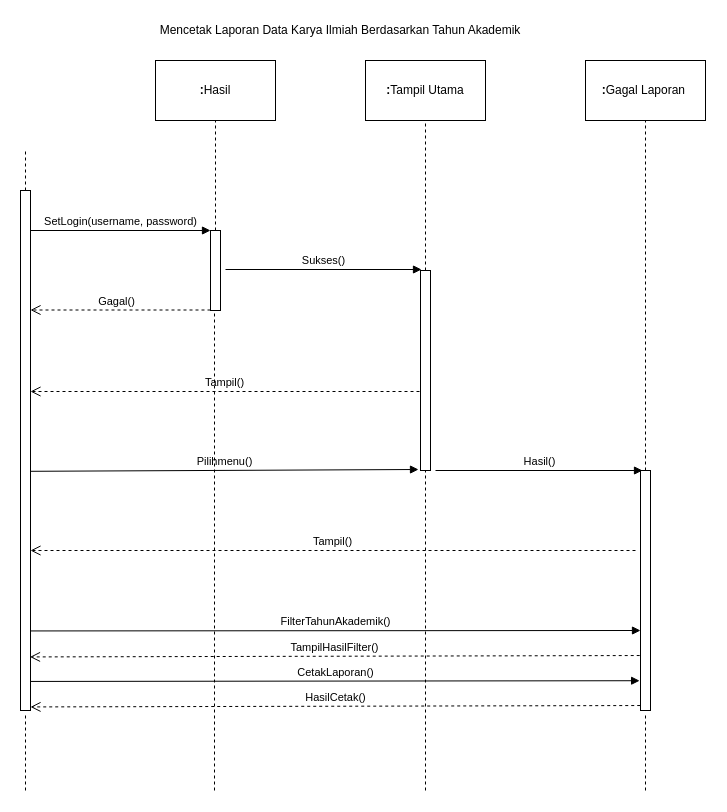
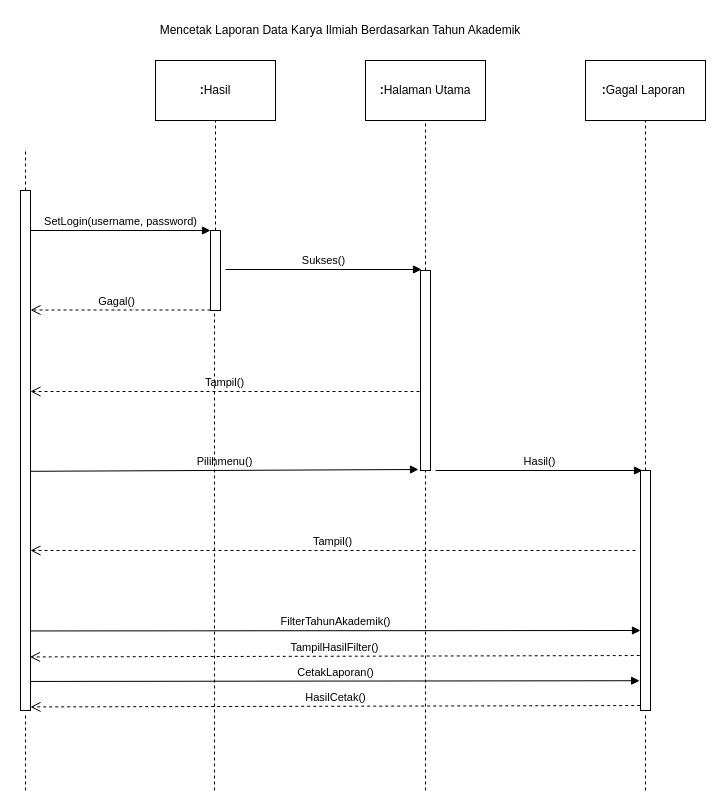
  <mxCell id="0" />
  <mxCell id="1" parent="0" />
  <mxCell id="2" value="" style="endArrow=none;dashed=1;html=1;" parent="1" source="3" edge="1"><mxGeometry width="50" height="50" relative="1" as="geometry"><mxPoint x="25" y="270" as="sourcePoint" /><mxPoint x="25" y="150" as="targetPoint" /></mxGeometry></mxCell>
  <mxCell id="3" value="" style="html=1;points=[];perimeter=orthogonalPerimeter;" parent="1" vertex="1"><mxGeometry x="20" y="190" width="10" height="520" as="geometry" /></mxCell>
  <mxCell id="4" value="&lt;b&gt;:&lt;/b&gt;Hasil" style="rounded=0;whiteSpace=wrap;html=1;" parent="1" vertex="1"><mxGeometry x="155" y="60" width="120" height="60" as="geometry" /></mxCell>
- <mxCell id="5" value="&lt;b&gt;:&lt;/b&gt;Tampil Utama" style="rounded=0;whiteSpace=wrap;html=1;" parent="1" vertex="1"><mxGeometry x="365" y="60" width="120" height="60" as="geometry" /></mxCell>
+ <mxCell id="5" value="&lt;b&gt;:&lt;/b&gt;Halaman Utama" style="rounded=0;whiteSpace=wrap;html=1;" parent="1" vertex="1"><mxGeometry x="365" y="60" width="120" height="60" as="geometry" /></mxCell>
  <mxCell id="6" value="&lt;b&gt;:&lt;/b&gt;Gagal Laporan&amp;nbsp;" style="rounded=0;whiteSpace=wrap;html=1;" parent="1" vertex="1"><mxGeometry x="585" y="60" width="120" height="60" as="geometry" /></mxCell>
  <mxCell id="7" value="" style="endArrow=none;dashed=1;html=1;entryX=0.5;entryY=1;entryDx=0;entryDy=0;" parent="1" source="16" target="4" edge="1"><mxGeometry width="50" height="50" relative="1" as="geometry"><mxPoint x="215" y="270" as="sourcePoint" /><mxPoint x="235" y="150" as="targetPoint" /></mxGeometry></mxCell>
  <mxCell id="8" value="" style="endArrow=none;dashed=1;html=1;entryX=0.5;entryY=1;entryDx=0;entryDy=0;" parent="1" source="17" target="5" edge="1"><mxGeometry width="50" height="50" relative="1" as="geometry"><mxPoint x="425" y="310" as="sourcePoint" /><mxPoint x="465" y="150" as="targetPoint" /></mxGeometry></mxCell>
  <mxCell id="9" value="" style="endArrow=none;dashed=1;html=1;entryX=0.5;entryY=1;entryDx=0;entryDy=0;" parent="1" source="10" target="6" edge="1"><mxGeometry width="50" height="50" relative="1" as="geometry"><mxPoint x="645" y="350" as="sourcePoint" /><mxPoint x="665" y="130" as="targetPoint" /></mxGeometry></mxCell>
  <mxCell id="10" value="" style="html=1;points=[];perimeter=orthogonalPerimeter;" parent="1" vertex="1"><mxGeometry x="640" y="470" width="10" height="240" as="geometry" /></mxCell>
  <mxCell id="11" value="Gagal()" style="html=1;verticalAlign=bottom;endArrow=open;dashed=1;endSize=8;" parent="1" target="3" edge="1"><mxGeometry x="0.041" relative="1" as="geometry"><mxPoint x="210" y="309.5" as="sourcePoint" /><mxPoint x="37" y="309.5" as="targetPoint" /><mxPoint as="offset" /></mxGeometry></mxCell>
  <mxCell id="12" value="Tampil()" style="html=1;verticalAlign=bottom;endArrow=open;dashed=1;endSize=8;exitX=-0.1;exitY=0.605;exitDx=0;exitDy=0;exitPerimeter=0;" parent="1" source="17" target="3" edge="1"><mxGeometry relative="1" as="geometry"><mxPoint x="420" y="429.5" as="sourcePoint" /><mxPoint x="340" y="429.5" as="targetPoint" /></mxGeometry></mxCell>
  <mxCell id="13" value="Pilihmenu()" style="html=1;verticalAlign=bottom;endArrow=block;entryX=-0.2;entryY=0.995;entryDx=0;entryDy=0;entryPerimeter=0;exitX=1;exitY=0.54;exitDx=0;exitDy=0;exitPerimeter=0;" parent="1" source="3" target="17" edge="1"><mxGeometry width="80" relative="1" as="geometry"><mxPoint x="35" y="510" as="sourcePoint" /><mxPoint x="115" y="510" as="targetPoint" /></mxGeometry></mxCell>
  <mxCell id="14" value="SetLogin(username, password)" style="html=1;verticalAlign=bottom;endArrow=block;entryX=0;entryY=0;entryDx=0;entryDy=0;entryPerimeter=0;" parent="1" source="3" target="16" edge="1"><mxGeometry width="80" relative="1" as="geometry"><mxPoint x="35" y="270" as="sourcePoint" /><mxPoint x="115" y="270" as="targetPoint" /><Array as="points" /></mxGeometry></mxCell>
  <mxCell id="15" value="Sukses()" style="html=1;verticalAlign=bottom;endArrow=block;entryX=0.1;entryY=-0.005;entryDx=0;entryDy=0;entryPerimeter=0;" parent="1" target="17" edge="1"><mxGeometry width="80" relative="1" as="geometry"><mxPoint x="225" y="269" as="sourcePoint" /><mxPoint x="305" y="310" as="targetPoint" /></mxGeometry></mxCell>
  <mxCell id="16" value="" style="html=1;points=[];perimeter=orthogonalPerimeter;" parent="1" vertex="1"><mxGeometry x="210" y="230" width="10" height="80" as="geometry" /></mxCell>
  <mxCell id="17" value="" style="html=1;points=[];perimeter=orthogonalPerimeter;" parent="1" vertex="1"><mxGeometry x="420" y="270" width="10" height="200" as="geometry" /></mxCell>
  <mxCell id="18" value="Hasil()" style="html=1;verticalAlign=bottom;endArrow=block;entryX=0.2;entryY=0;entryDx=0;entryDy=0;entryPerimeter=0;" parent="1" target="10" edge="1"><mxGeometry width="80" relative="1" as="geometry"><mxPoint x="435" y="470" as="sourcePoint" /><mxPoint x="515" y="470" as="targetPoint" /></mxGeometry></mxCell>
  <mxCell id="19" value="" style="endArrow=none;dashed=1;html=1;" parent="1" edge="1"><mxGeometry width="50" height="50" relative="1" as="geometry"><mxPoint x="214" y="790" as="sourcePoint" /><mxPoint x="214" y="310" as="targetPoint" /></mxGeometry></mxCell>
  <mxCell id="20" value="" style="endArrow=none;dashed=1;html=1;" parent="1" target="17" edge="1"><mxGeometry width="50" height="50" relative="1" as="geometry"><mxPoint x="425" y="790" as="sourcePoint" /><mxPoint x="425" y="474" as="targetPoint" /><Array as="points"><mxPoint x="425" y="630" /></Array></mxGeometry></mxCell>
  <mxCell id="21" value="Tampil()" style="html=1;verticalAlign=bottom;endArrow=open;dashed=1;endSize=8;" parent="1" target="3" edge="1"><mxGeometry relative="1" as="geometry"><mxPoint x="635" y="550" as="sourcePoint" /><mxPoint x="555" y="550" as="targetPoint" /></mxGeometry></mxCell>
  <mxCell id="22" value="FilterTahunAkademik()" style="html=1;verticalAlign=bottom;endArrow=block;exitX=1.033;exitY=0.847;exitDx=0;exitDy=0;exitPerimeter=0;" parent="1" source="3" edge="1"><mxGeometry width="80" relative="1" as="geometry"><mxPoint x="35" y="632" as="sourcePoint" /><mxPoint x="640" y="630" as="targetPoint" /></mxGeometry></mxCell>
  <mxCell id="23" value="" style="endArrow=none;dashed=1;html=1;entryX=0.5;entryY=1.008;entryDx=0;entryDy=0;entryPerimeter=0;" parent="1" target="3" edge="1"><mxGeometry width="50" height="50" relative="1" as="geometry"><mxPoint x="25" y="790" as="sourcePoint" /><mxPoint x="55" y="720" as="targetPoint" /></mxGeometry></mxCell>
  <mxCell id="24" value="" style="endArrow=none;dashed=1;html=1;entryX=0.5;entryY=1.013;entryDx=0;entryDy=0;entryPerimeter=0;" parent="1" target="10" edge="1"><mxGeometry width="50" height="50" relative="1" as="geometry"><mxPoint x="645" y="790" as="sourcePoint" /><mxPoint x="655" y="740" as="targetPoint" /></mxGeometry></mxCell>
  <mxCell id="25" value="Mencetak Laporan Data Karya Ilmiah Berdasarkan Tahun Akademik" style="text;html=1;strokeColor=none;fillColor=none;align=center;verticalAlign=middle;whiteSpace=wrap;rounded=0;" parent="1" vertex="1"><mxGeometry x="127" y="20" width="426" height="20" as="geometry" /></mxCell>
  <mxCell id="26" value="TampilHasilFilter()" style="html=1;verticalAlign=bottom;endArrow=open;dashed=1;endSize=8;entryX=0.95;entryY=0.872;entryDx=0;entryDy=0;entryPerimeter=0;exitX=-0.078;exitY=0.782;exitDx=0;exitDy=0;exitPerimeter=0;" parent="1" edge="1"><mxGeometry relative="1" as="geometry"><mxPoint x="639.22" y="655.04" as="sourcePoint" /><mxPoint x="29.5" y="656.44" as="targetPoint" /></mxGeometry></mxCell>
  <mxCell id="27" value="CetakLaporan()" style="html=1;verticalAlign=bottom;endArrow=block;exitX=1.033;exitY=0.847;exitDx=0;exitDy=0;exitPerimeter=0;entryX=-0.038;entryY=0.726;entryDx=0;entryDy=0;entryPerimeter=0;" parent="1" edge="1"><mxGeometry width="80" relative="1" as="geometry"><mxPoint x="29.83" y="680.94" as="sourcePoint" /><mxPoint x="639.12" y="680.22" as="targetPoint" /></mxGeometry></mxCell>
  <mxCell id="28" value="HasilCetak()" style="html=1;verticalAlign=bottom;endArrow=open;dashed=1;endSize=8;entryX=0.95;entryY=0.872;entryDx=0;entryDy=0;entryPerimeter=0;exitX=-0.078;exitY=0.782;exitDx=0;exitDy=0;exitPerimeter=0;" parent="1" edge="1"><mxGeometry relative="1" as="geometry"><mxPoint x="639.72" y="705.04" as="sourcePoint" /><mxPoint x="30" y="706.44" as="targetPoint" /></mxGeometry></mxCell>
